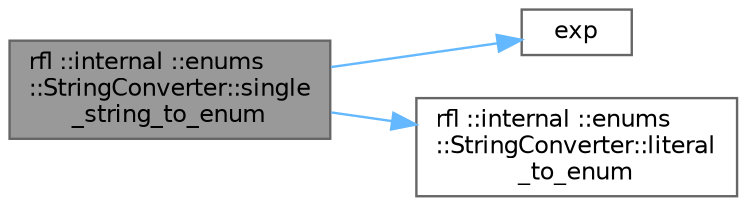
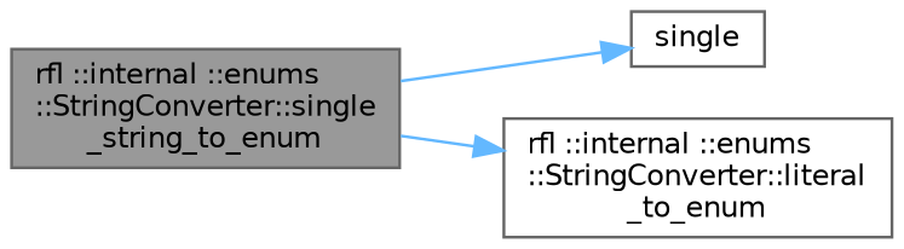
  digraph {
    rankdir=LR
    node [color=grey40 fillcolor=white fontname=Helvetica fontsize=10 shape=box style=filled]
    edge [color=steelblue1 fontname=Helvetica fontsize=10 labelfontname=Helvetica labelfontsize=10 style=solid]
    n1 [color=gray40 fillcolor=grey60 fontcolor=black height=0.2 label="rfl ::internal ::enums\l::StringConverter::single\l_string_to_enum" width=0.4]
-   n2 [height=0.2 label=exp width=0.4]
+   n2 [height=0.2 label=single width=0.4]
    n3 [height=0.2 label="rfl ::internal ::enums\l::StringConverter::literal\l_to_enum" width=0.4]
    n1 -> n2
    n1 -> n3
  }
